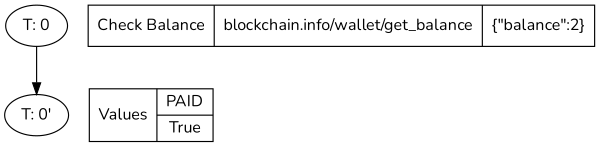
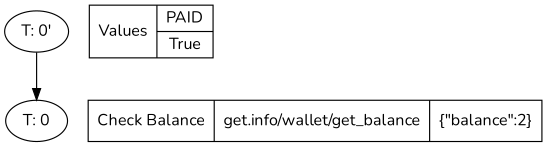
  digraph {
    rankdir=TB
    fontname=Nunito
    node [fontname=Nunito]
    n1 [label="T: 0"]
-   n2 [label="<f0> Check Balance|<f1> blockchain.info/wallet/get_balance| <f2> \{\"balance\":2\}" shape=record]
+   n2 [label="<f0> Check Balance|<f1> get.info/wallet/get_balance| <f2> \{\"balance\":2\}" shape=record]
    n3 [label="T: 0'"]
    n4 [label="Values|{PAID|True}" shape=record]
    subgraph sub_1 {
      rank=same
      n1
      n2
    }
    subgraph sub_2 {
      rank=same
      n3
      n4
    }
-   n1 -> n3 [fontname=Nunito]
+   n3 -> n1 [fontname=Nunito]
  }
